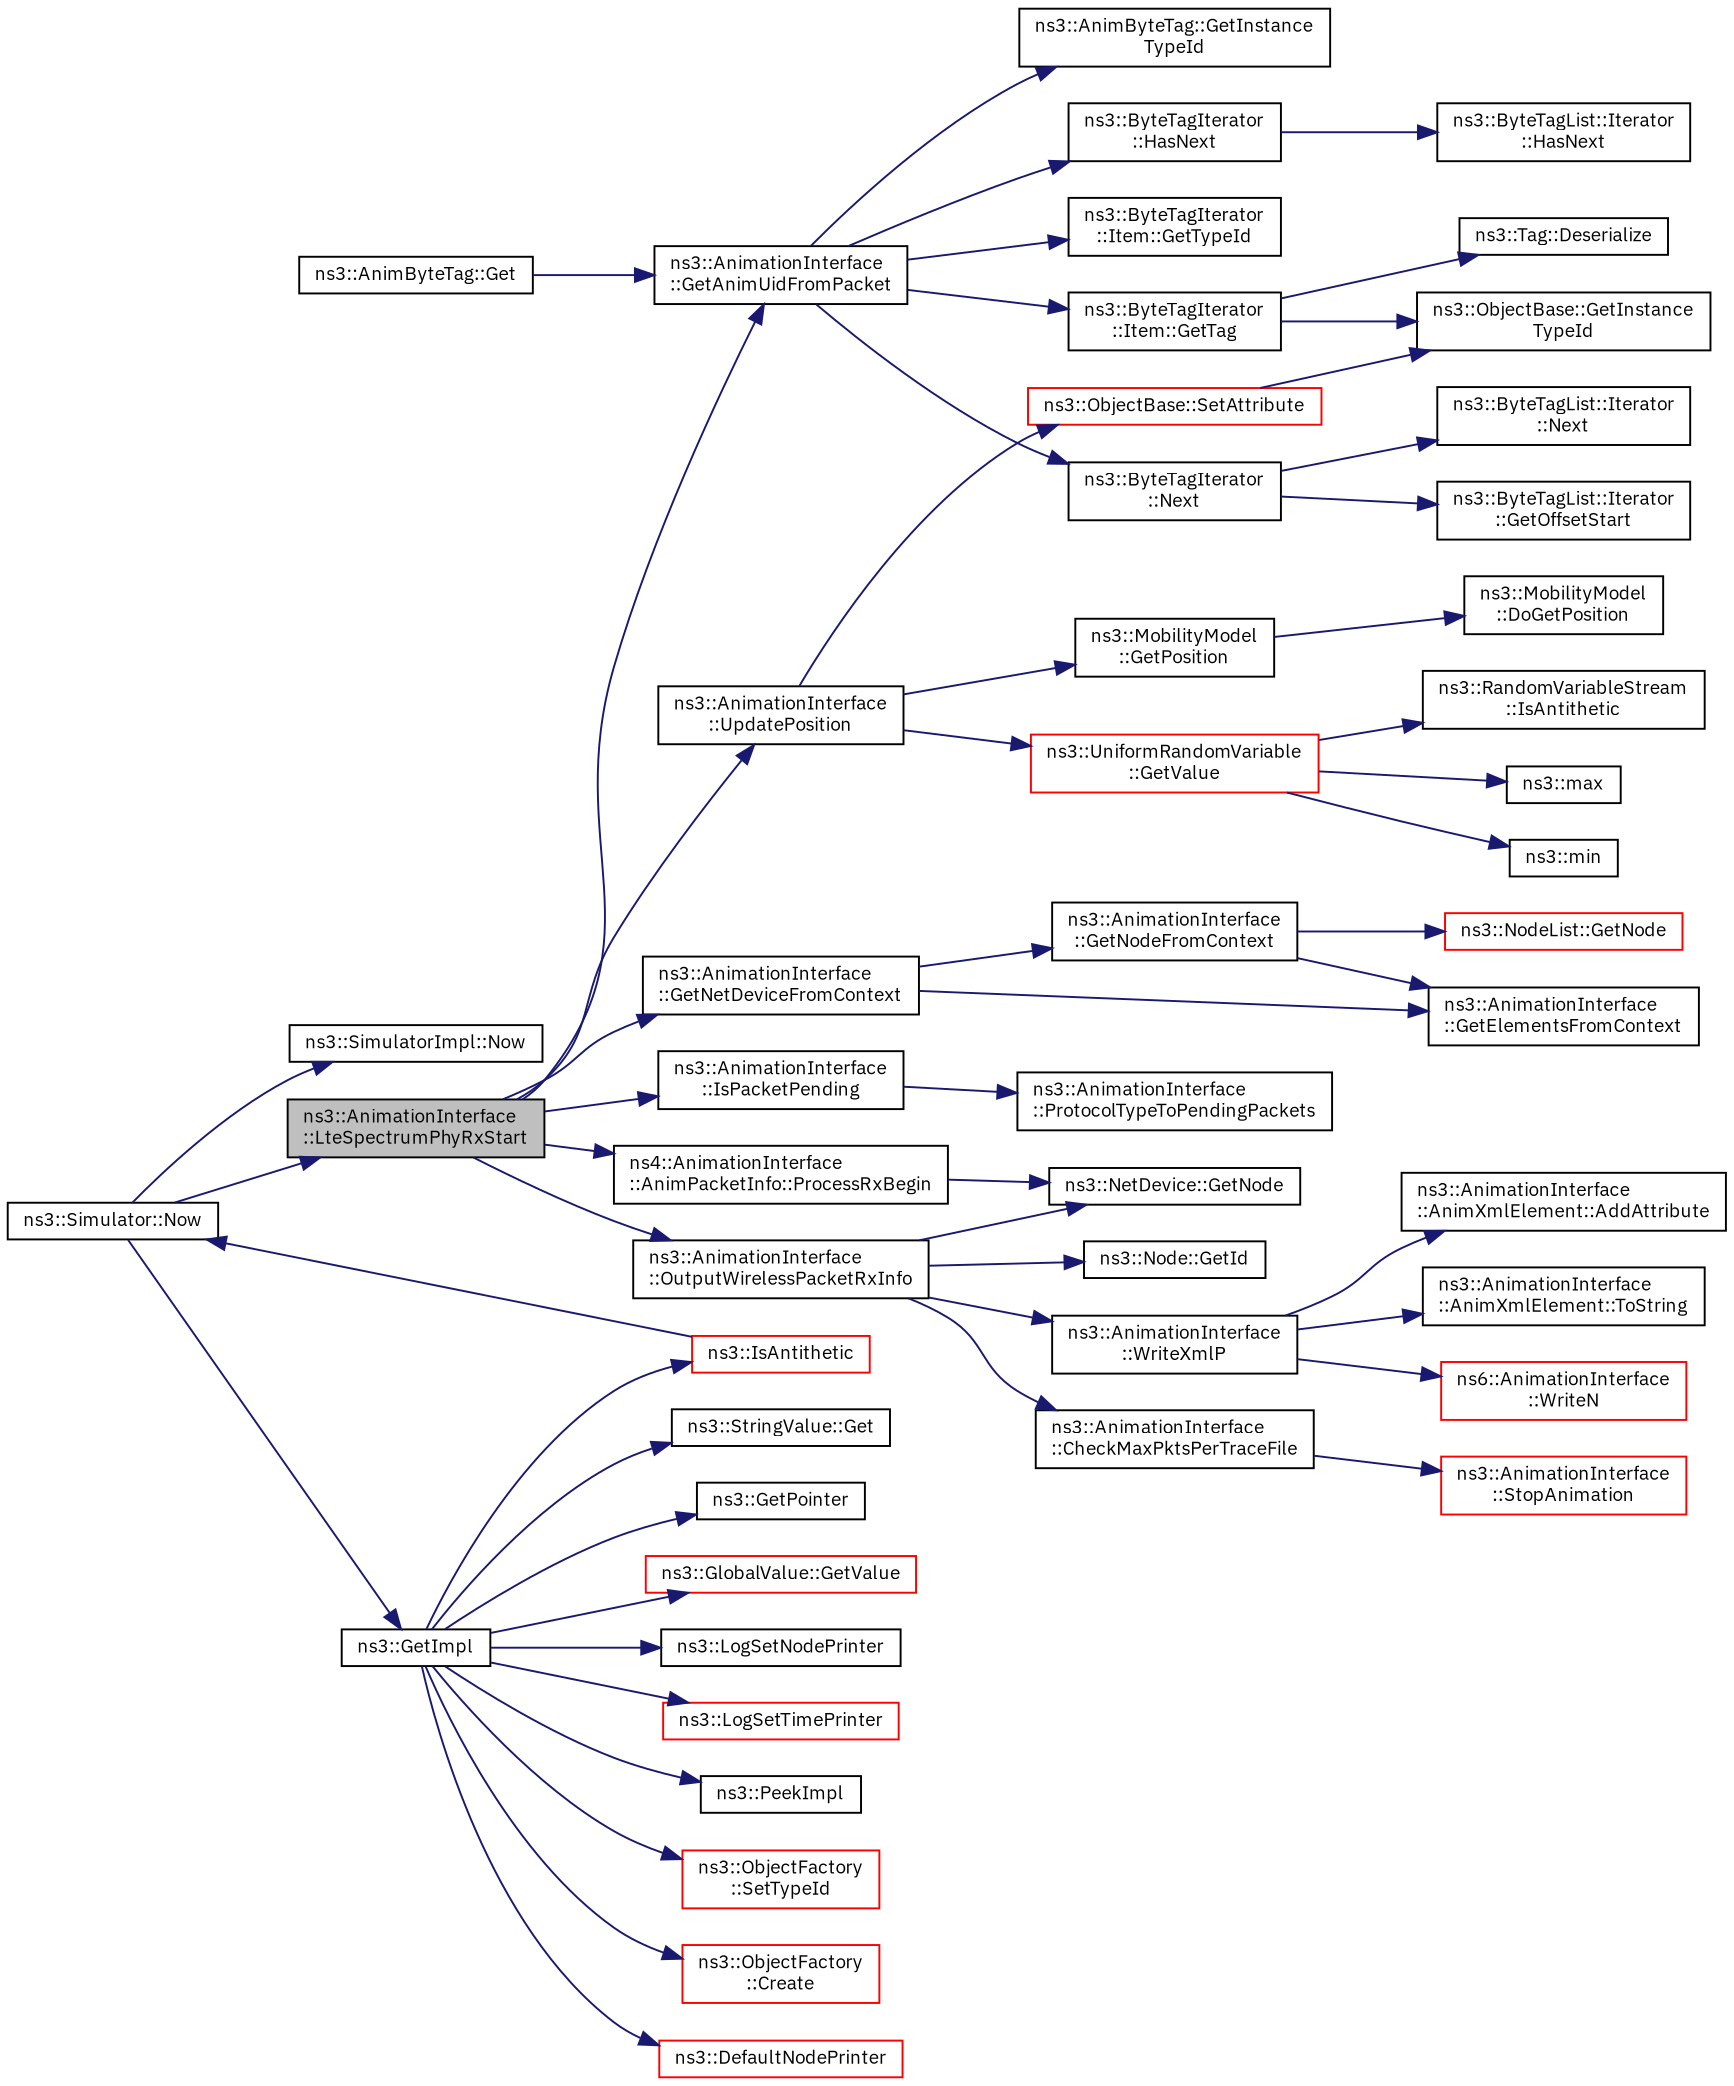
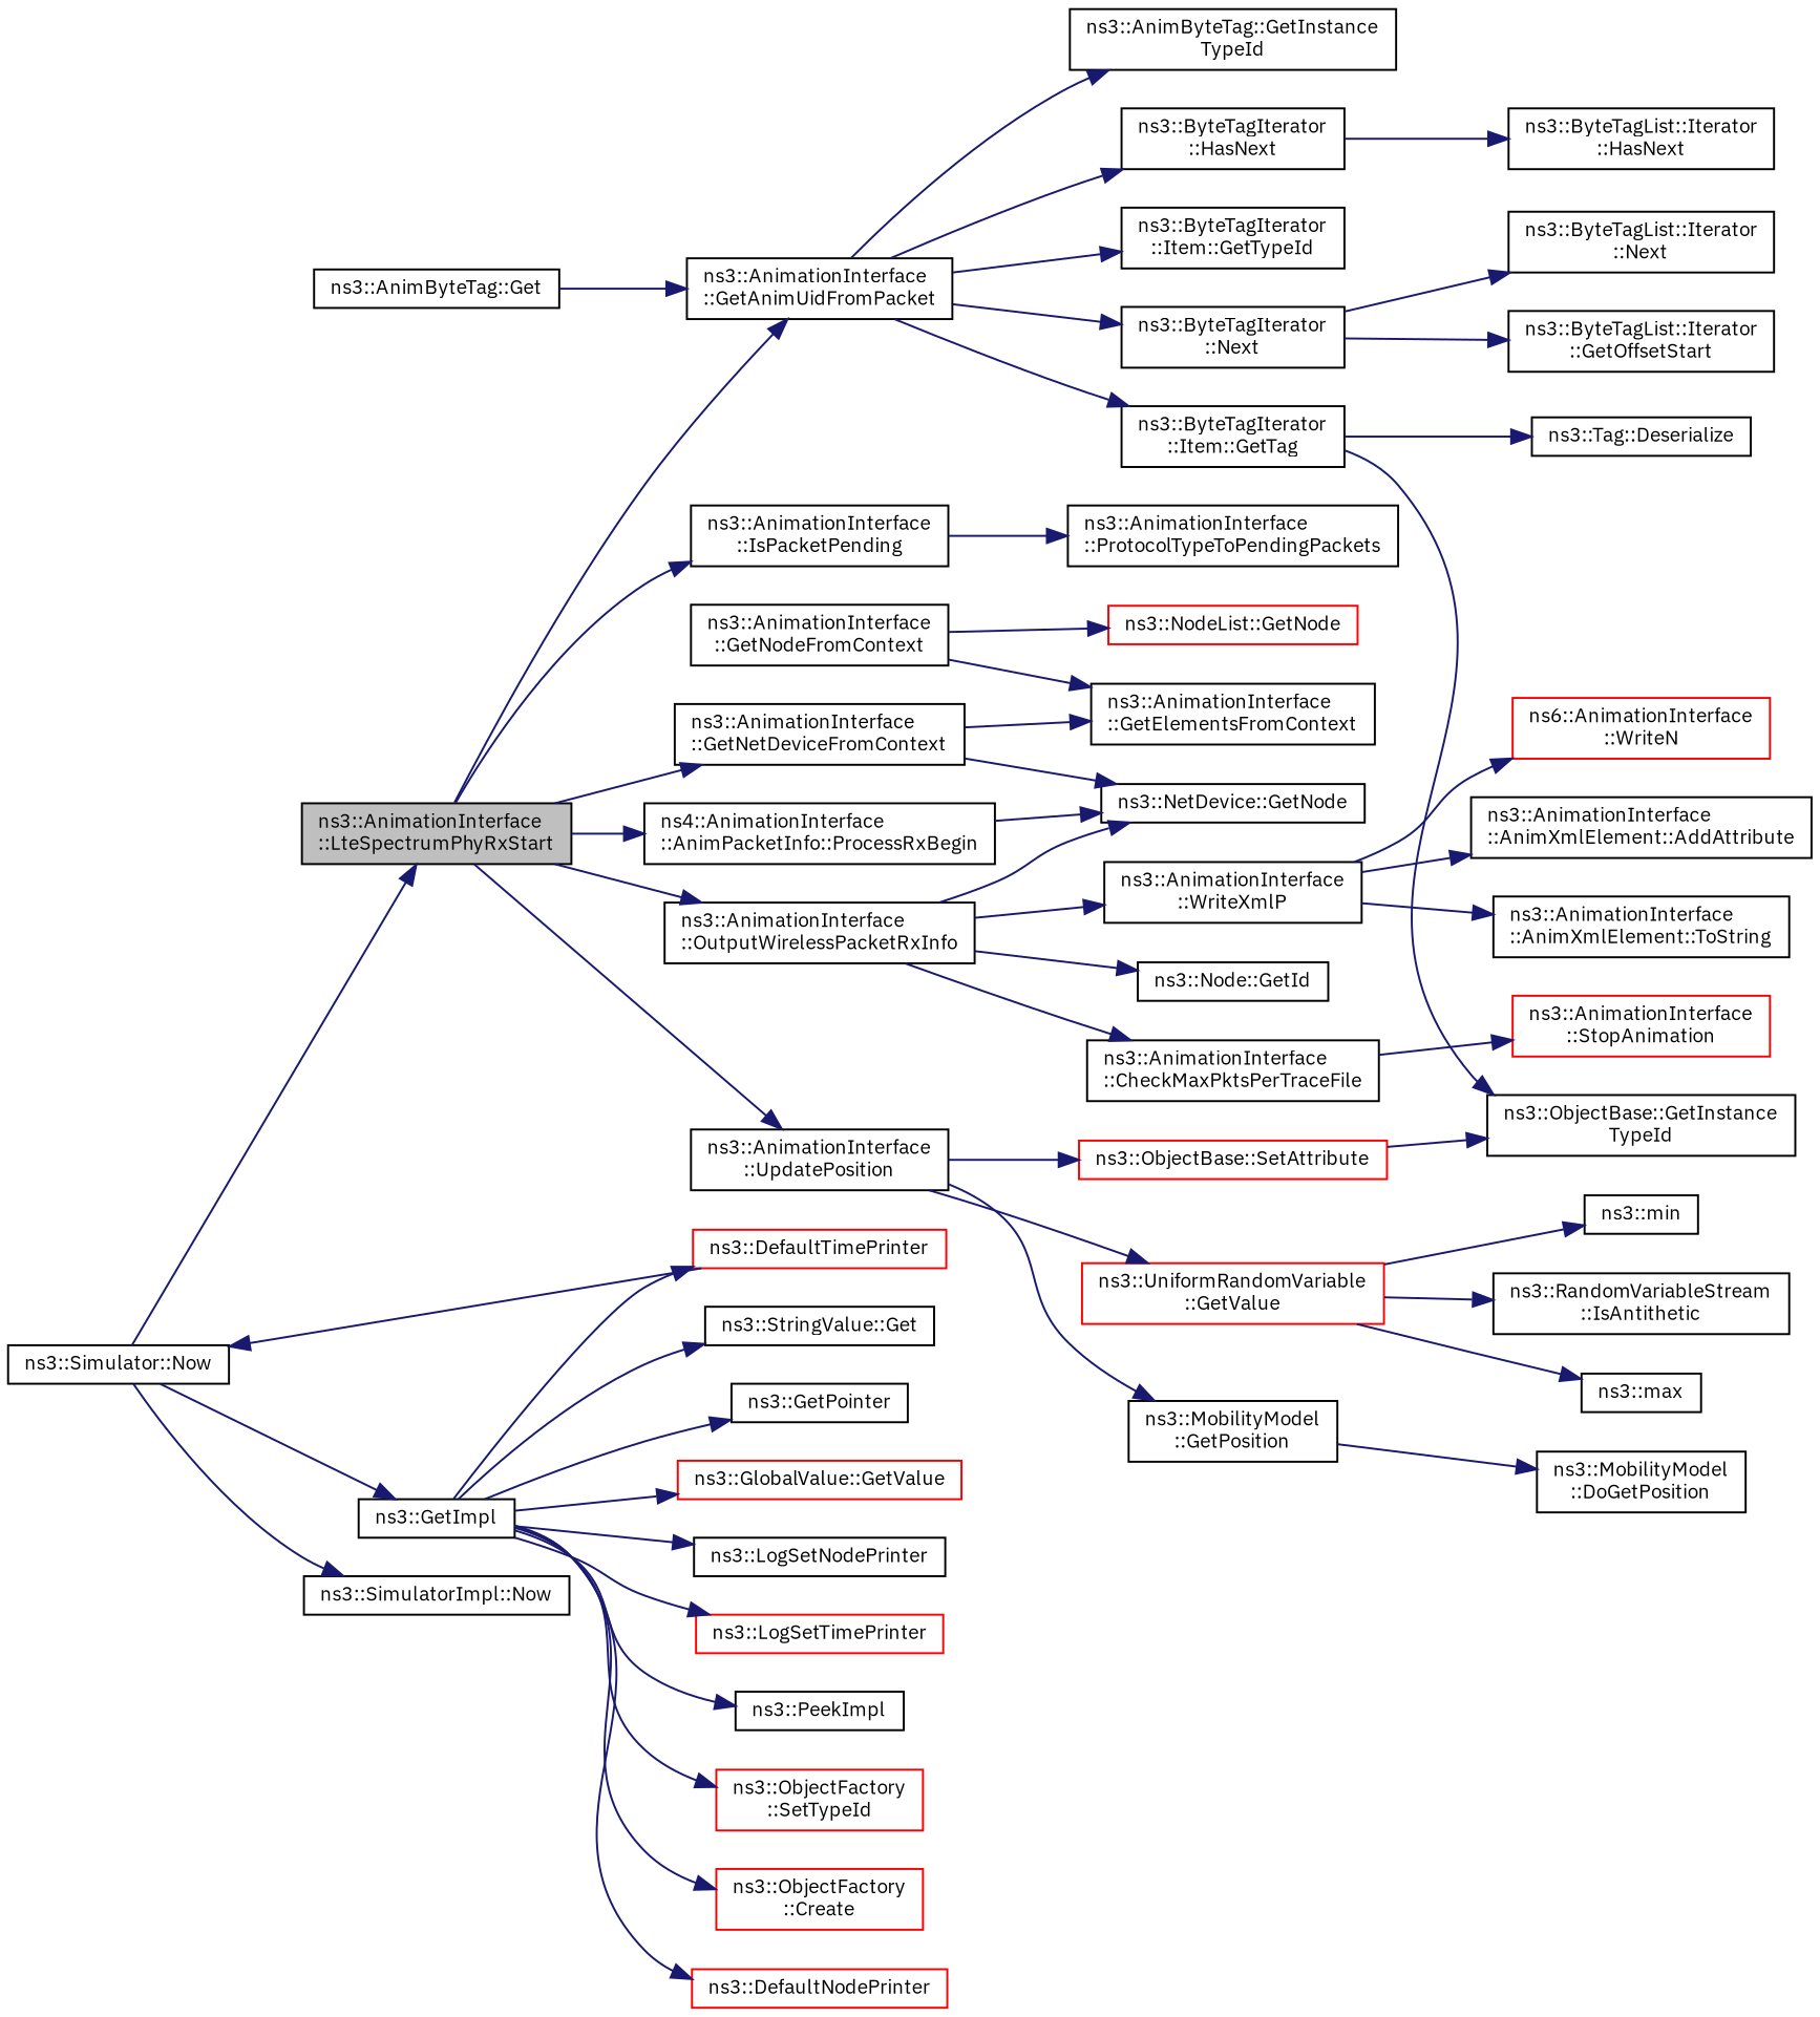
  digraph {
    fontname="IBM Plex Sans"
    rankdir=LR
    node [color=black fillcolor=white fontname="IBM Plex Sans" fontsize=10 shape=record style=filled]
    edge [color=midnightblue fontname="IBM Plex Sans" fontsize=10 labelfontname=Helvetica labelfontsize=10 style=solid]
    n1 [fillcolor=grey75 fontcolor=black height=0.2 label="ns3::AnimationInterface\l::LteSpectrumPhyRxStart" width=0.4]
    n2 [height=0.2 label="ns3::AnimationInterface\l::GetAnimUidFromPacket" width=0.4]
    n3 [height=0.2 label="ns3::AnimationInterface\l::GetNetDeviceFromContext" width=0.4]
    n4 [height=0.2 label="ns3::AnimationInterface\l::IsPacketPending" width=0.4]
    n5 [height=0.2 label="ns3::AnimationInterface\l::OutputWirelessPacketRxInfo" width=0.4]
    n6 [height=0.2 label="ns4::AnimationInterface\l::AnimPacketInfo::ProcessRxBegin" width=0.4]
    n7 [height=0.2 label="ns3::AnimationInterface\l::UpdatePosition" width=0.4]
    n8 [height=0.2 label="ns3::AnimByteTag::GetInstance\lTypeId" width=0.4]
    n9 [height=0.2 label="ns3::ByteTagIterator\l::Item::GetTag" width=0.4]
    n10 [height=0.2 label="ns3::ByteTagIterator\l::Item::GetTypeId" width=0.4]
    n11 [height=0.2 label="ns3::ByteTagIterator\l::HasNext" width=0.4]
    n12 [height=0.2 label="ns3::ByteTagIterator\l::Next" width=0.4]
    n13 [height=0.2 label="ns3::AnimationInterface\l::GetElementsFromContext" width=0.4]
    n14 [height=0.2 label="ns3::AnimationInterface\l::GetNodeFromContext" width=0.4]
    n15 [height=0.2 label="ns3::AnimationInterface\l::ProtocolTypeToPendingPackets" width=0.4]
    n16 [height=0.2 label="ns3::Simulator::Now" width=0.4]
    n17 [height=0.2 label="ns3::GetImpl" width=0.4]
    n18 [height=0.2 label="ns3::SimulatorImpl::Now" width=0.4]
    n19 [height=0.2 label="ns3::AnimationInterface\l::CheckMaxPktsPerTraceFile" width=0.4]
    n20 [height=0.2 label="ns3::Node::GetId" width=0.4]
    n21 [height=0.2 label="ns3::NetDevice::GetNode" width=0.4]
    n22 [height=0.2 label="ns3::AnimationInterface\l::WriteXmlP" width=0.4]
    n23 [height=0.2 label="ns3::MobilityModel\l::GetPosition" width=0.4]
    n24 [color=red height=0.2 label="ns3::UniformRandomVariable\l::GetValue" width=0.4]
    n25 [color=red height=0.2 label="ns3::ObjectBase::SetAttribute" width=0.4]
    n26 [height=0.2 label="ns3::AnimByteTag::Get" width=0.4]
    n27 [height=0.2 label="ns3::Tag::Deserialize" width=0.4]
    n28 [height=0.2 label="ns3::ObjectBase::GetInstance\lTypeId" width=0.4]
    n29 [height=0.2 label="ns3::ByteTagList::Iterator\l::HasNext" width=0.4]
    n30 [height=0.2 label="ns3::ByteTagList::Iterator\l::GetOffsetStart" width=0.4]
    n31 [height=0.2 label="ns3::ByteTagList::Iterator\l::Next" width=0.4]
    n32 [color=red height=0.2 label="ns3::NodeList::GetNode" width=0.4]
    n33 [color=red height=0.2 label="ns3::ObjectFactory\l::Create" width=0.4]
    n34 [color=red height=0.2 label="ns3::DefaultNodePrinter" width=0.4]
-   n35 [color=red height=0.2 label="ns3::IsAntithetic" width=0.4]
+   n35 [color=red height=0.2 label="ns3::DefaultTimePrinter" width=0.4]
    n36 [height=0.2 label="ns3::StringValue::Get" width=0.4]
    n37 [height=0.2 label="ns3::GetPointer" width=0.4]
    n38 [color=red height=0.2 label="ns3::GlobalValue::GetValue" width=0.4]
    n39 [height=0.2 label="ns3::LogSetNodePrinter" width=0.4]
    n40 [color=red height=0.2 label="ns3::LogSetTimePrinter" width=0.4]
    n41 [height=0.2 label="ns3::PeekImpl" width=0.4]
    n42 [color=red height=0.2 label="ns3::ObjectFactory\l::SetTypeId" width=0.4]
    n43 [color=red height=0.2 label="ns3::AnimationInterface\l::StopAnimation" width=0.4]
    n44 [height=0.2 label="ns3::AnimationInterface\l::AnimXmlElement::AddAttribute" width=0.4]
    n45 [height=0.2 label="ns3::AnimationInterface\l::AnimXmlElement::ToString" width=0.4]
    n46 [color=red height=0.2 label="ns6::AnimationInterface\l::WriteN" width=0.4]
    n47 [height=0.2 label="ns3::MobilityModel\l::DoGetPosition" width=0.4]
    n48 [height=0.2 label="ns3::RandomVariableStream\l::IsAntithetic" width=0.4]
    n49 [height=0.2 label="ns3::max" width=0.4]
    n50 [height=0.2 label="ns3::min" width=0.4]
    n1 -> n2
    n1 -> n3
    n1 -> n4
    n1 -> n5
    n1 -> n6
    n1 -> n7
    n2 -> n8
    n2 -> n9
    n2 -> n10
    n2 -> n11
    n2 -> n12
    n3 -> n13
-   n3 -> n14
+   n3 -> n21
    n4 -> n15
    n5 -> n19
    n5 -> n20
    n5 -> n21
    n5 -> n22
    n6 -> n21
    n7 -> n23
    n7 -> n24
    n7 -> n25
    n9 -> n27
    n9 -> n28
    n11 -> n29
    n12 -> n30
    n12 -> n31
    n14 -> n13
    n14 -> n32
    n16 -> n1
    n16 -> n17
    n16 -> n18
    n17 -> n33
    n17 -> n34
    n17 -> n35
    n17 -> n36
    n17 -> n37
    n17 -> n38
    n17 -> n39
    n17 -> n40
    n17 -> n41
    n17 -> n42
    n19 -> n43
    n22 -> n44
    n22 -> n45
    n22 -> n46
    n23 -> n47
    n24 -> n48
    n24 -> n49
    n24 -> n50
    n25 -> n28
    n26 -> n2
    n35 -> n16
  }
